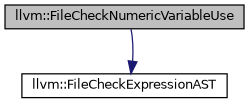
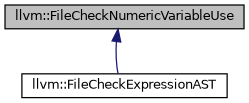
  digraph {
    node [color=black fontname=Helvetica fontsize=10 shape=box]
    n1 [fillcolor=grey75 fontcolor=black height=0.2 label="llvm::FileCheckNumericVariableUse" style=filled width=0.4]
    n2 [height=0.2 label="llvm::FileCheckExpressionAST" width=0.4]
-   n2 -> n1 [color=midnightblue dir=back fontname=Helvetica fontsize=10 labelfontname=Helvetica labelfontsize=10 style=solid]
+   n1 -> n2 [color=midnightblue dir=back fontname=Helvetica fontsize=10 labelfontname=Helvetica labelfontsize=10 style=solid]
  }
